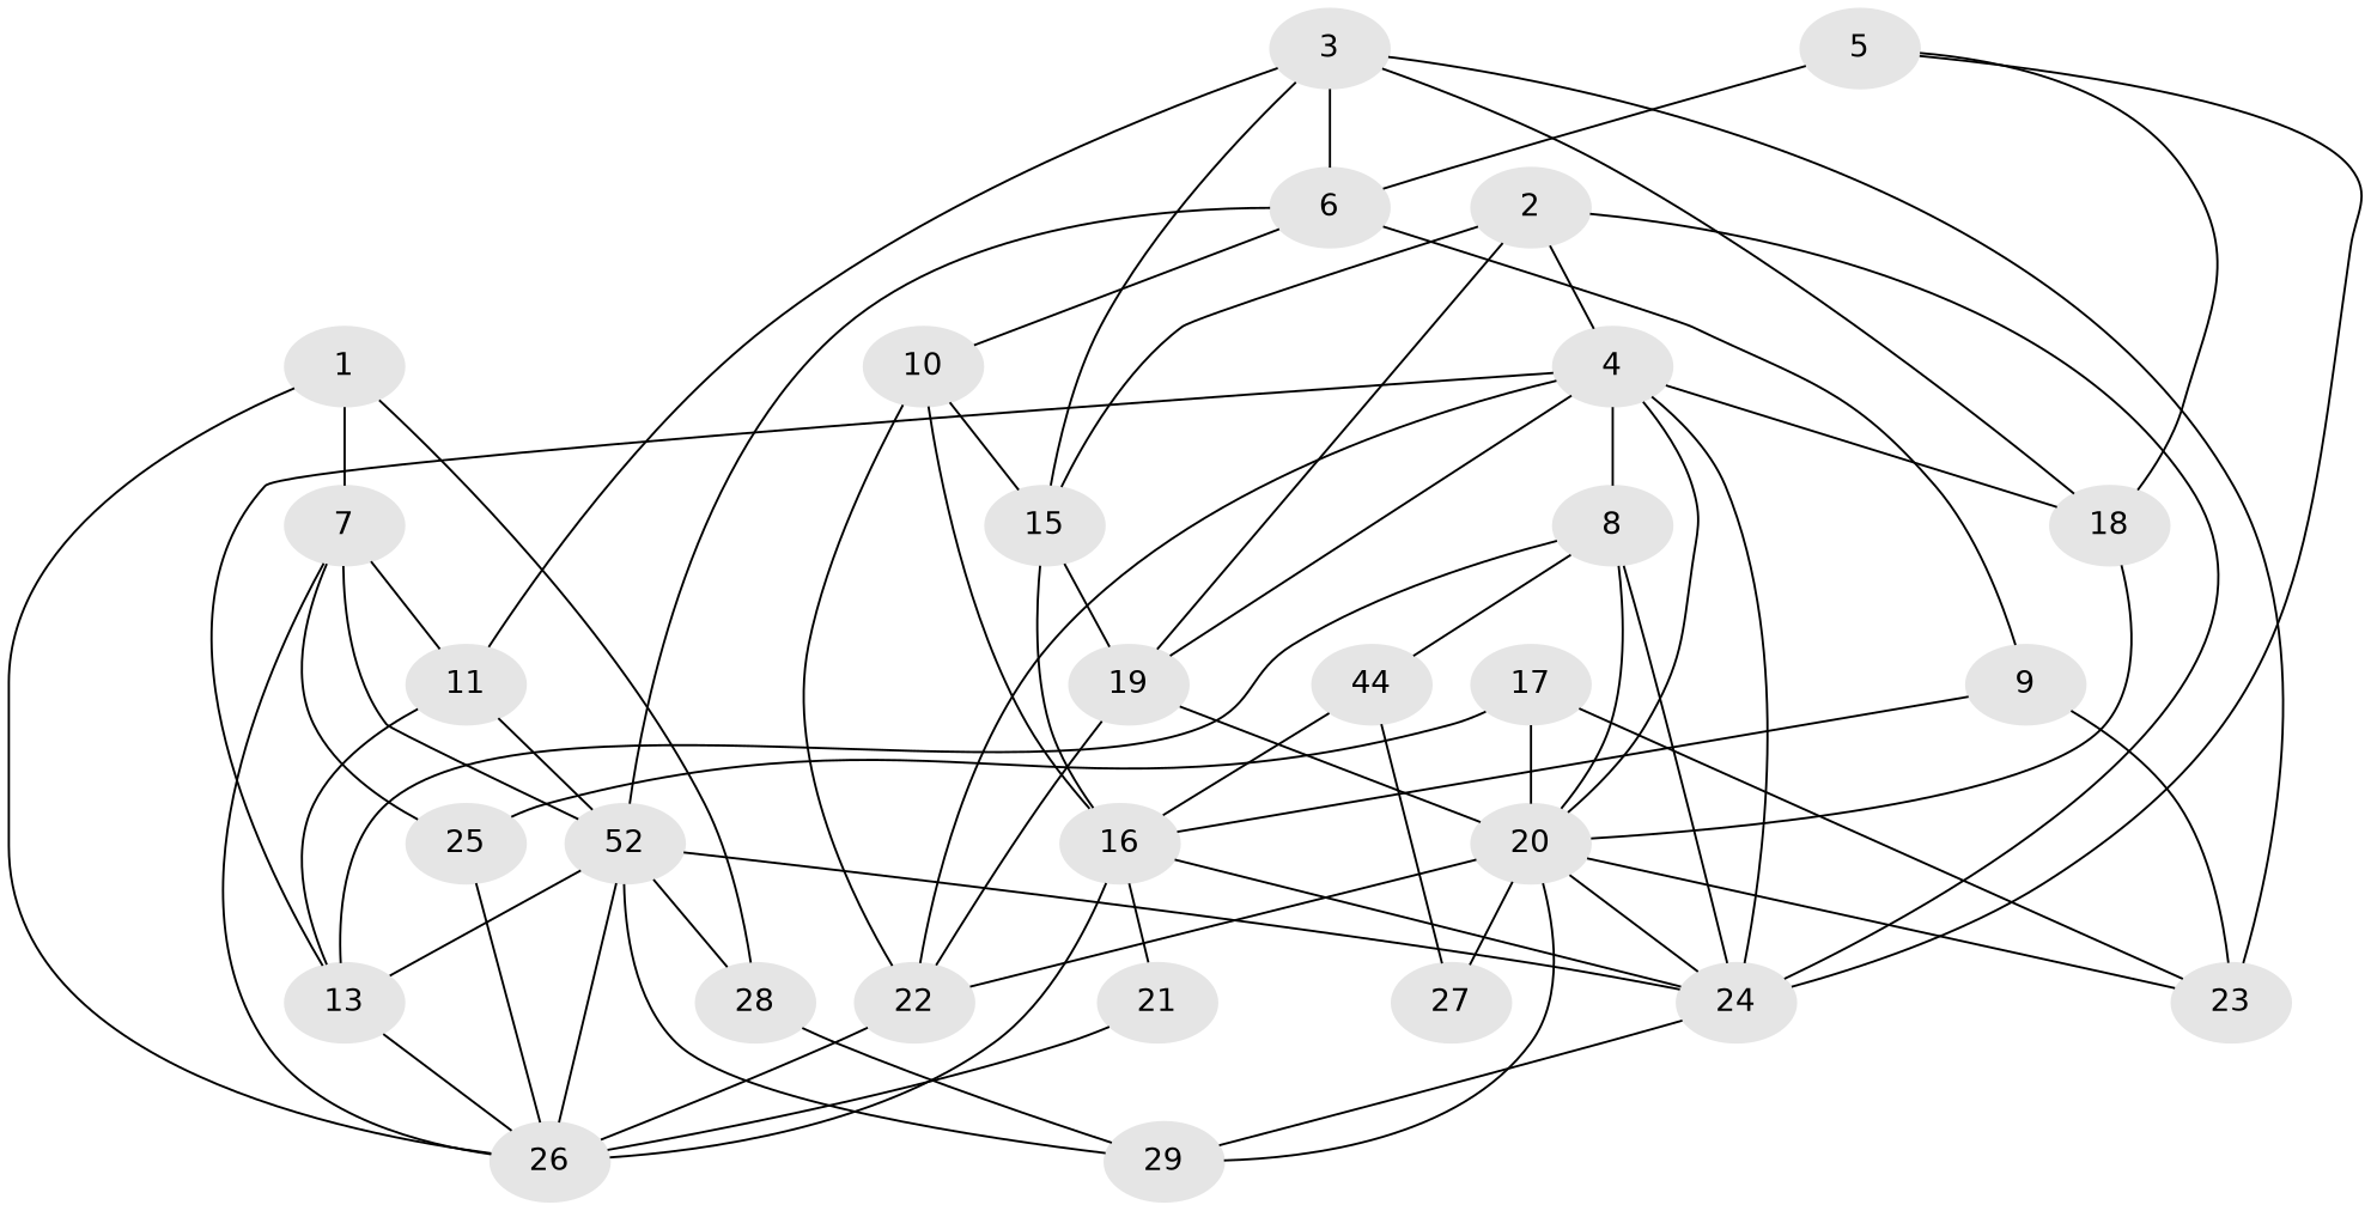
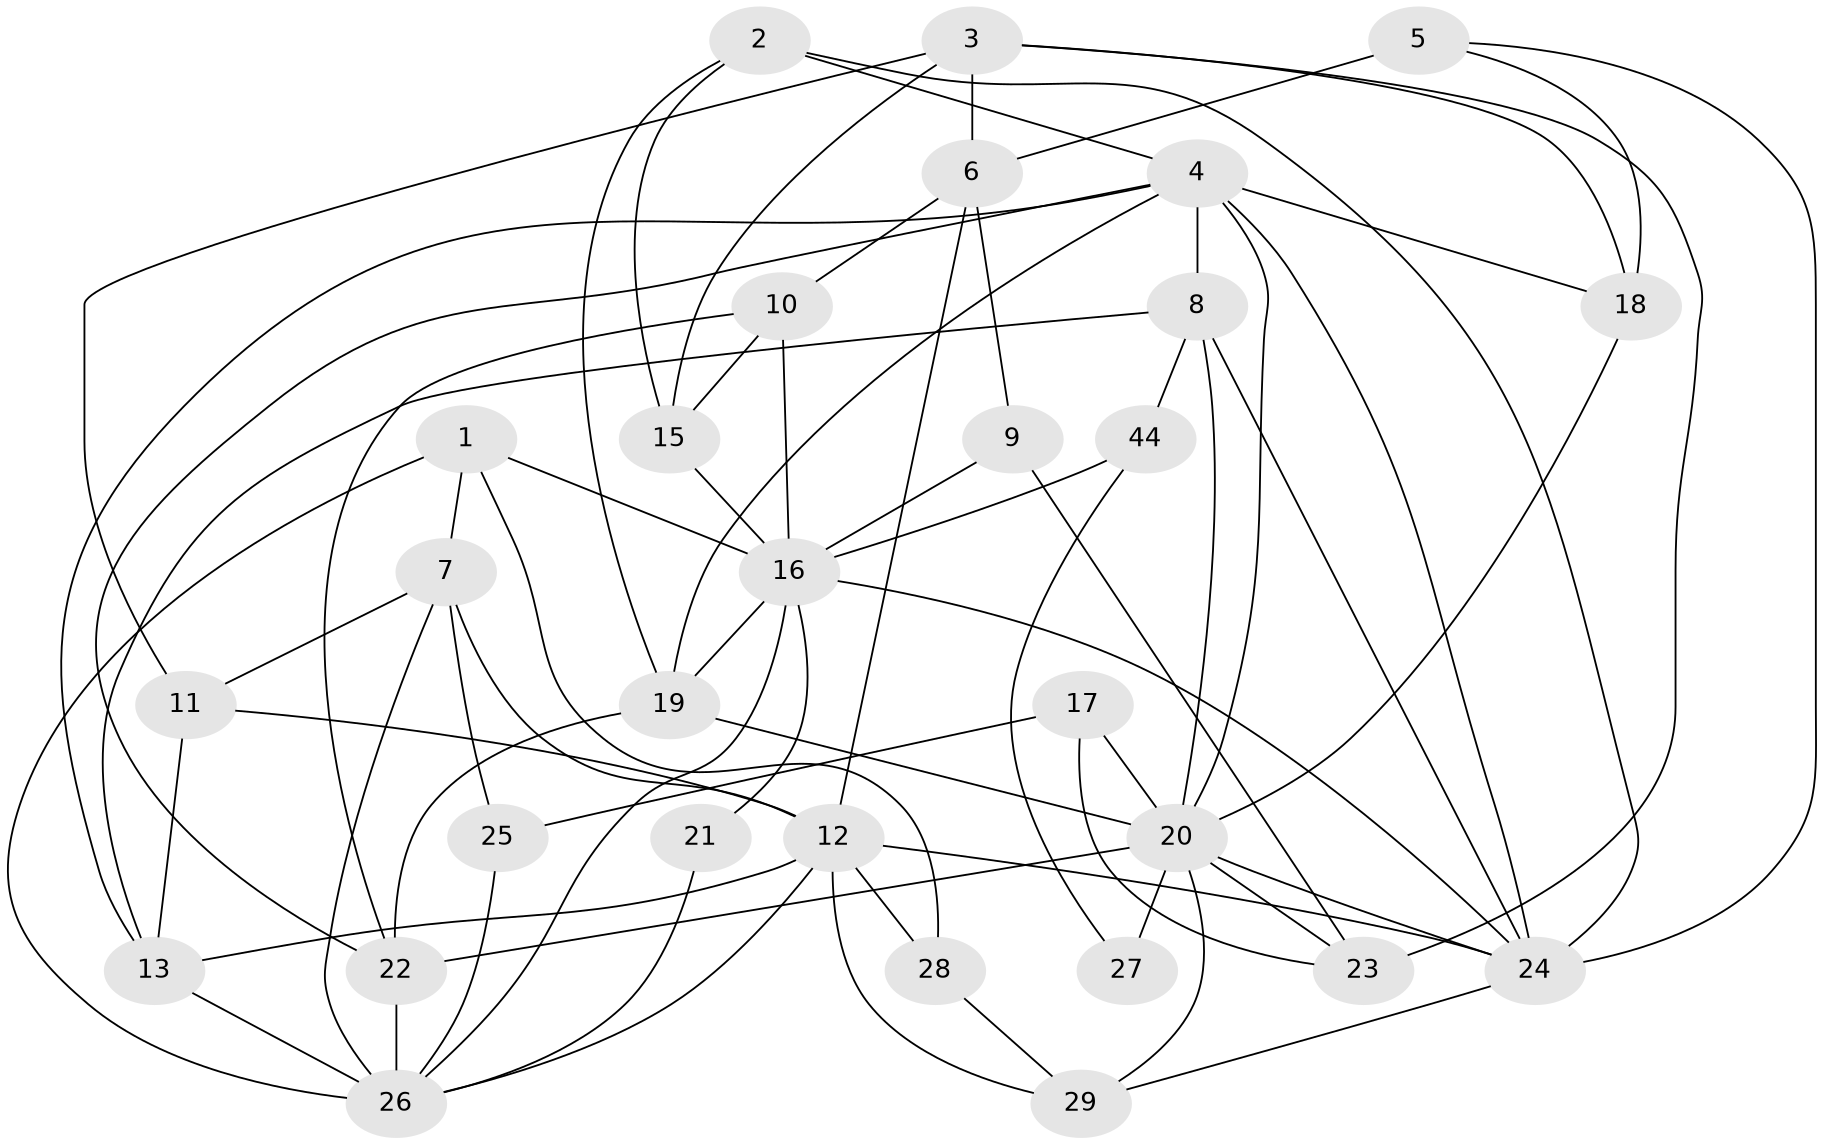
  graph {
    fontname="DejaVu Sans"
    node [color=gray90 fontname="DejaVu Sans" style=filled]
    edge [fontname="DejaVu Sans" weight=1.0]
    1
    7
    16
    26
    28
    11
-   12 [label=52]
+   12
    25
    24
    21
    29
    2
    4
    15
    19
    18
    8
    13
    20
    22
    3
    6
    23
    9
    10
    n26 [label=44]
    27
    5
    17
    1 -- 7
+   1 -- 16
    1 -- 26
    1 -- 28
    7 -- 26
    7 -- 11
    7 -- 12 [weight=2.0]
    7 -- 25
    16 -- 26
    16 -- 24
    16 -- 21
    28 -- 29
    11 -- 12
    11 -- 13
    12 -- 26
    12 -- 28
    12 -- 24
    12 -- 29
    12 -- 13
    25 -- 26
    24 -- 29
    21 -- 26
    2 -- 24
    2 -- 4
    2 -- 15
    2 -- 19
    4 -- 24 [weight=2.0]
    4 -- 19
    4 -- 18
    4 -- 8 [weight=2.0]
    4 -- 13
    4 -- 20
    4 -- 22
    15 -- 16 [weight=3.0]
-   15 -- 19
+   16 -- 19
    19 -- 20
    19 -- 22 [weight=2.0]
    18 -- 20
    8 -- 24
    8 -- 13
    8 -- 20
    8 -- n26
    13 -- 26
    20 -- 24
    20 -- 29
    20 -- 22 [weight=3.0]
    20 -- 23
    20 -- 27 [weight=3.0]
    22 -- 26 [weight=2.0]
    3 -- 11 [weight=2.0]
    3 -- 15
    3 -- 18
    3 -- 6 [weight=2.0]
    3 -- 23
    6 -- 12
    6 -- 9
    6 -- 10
    9 -- 16
    9 -- 23
    10 -- 16
    10 -- 15
    10 -- 22
    n26 -- 16
    n26 -- 27
    5 -- 24
    5 -- 18
    5 -- 6 [weight=2.0]
    17 -- 25
    17 -- 20 [weight=2.0]
    17 -- 23
  }
